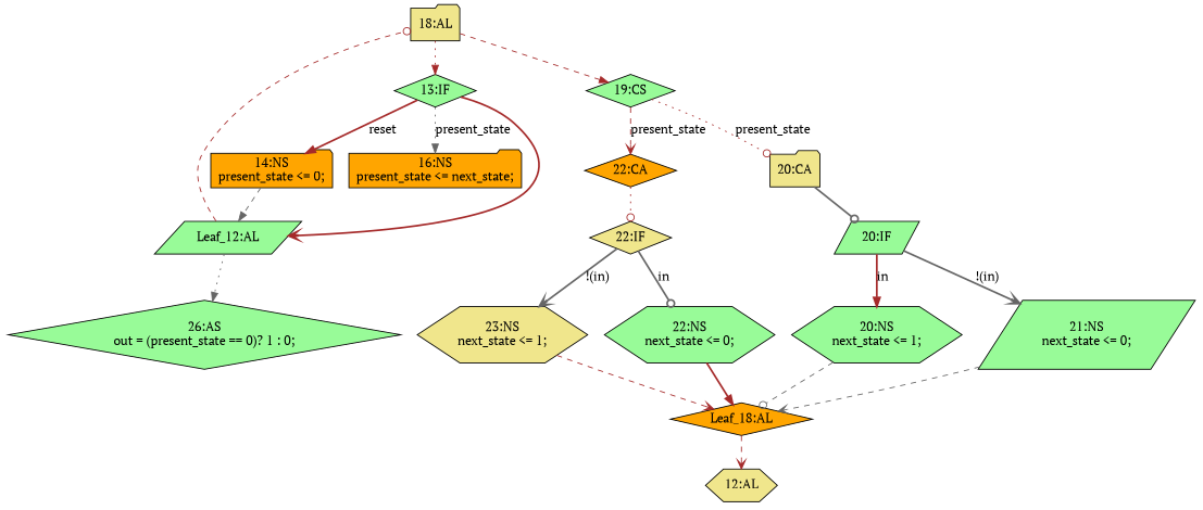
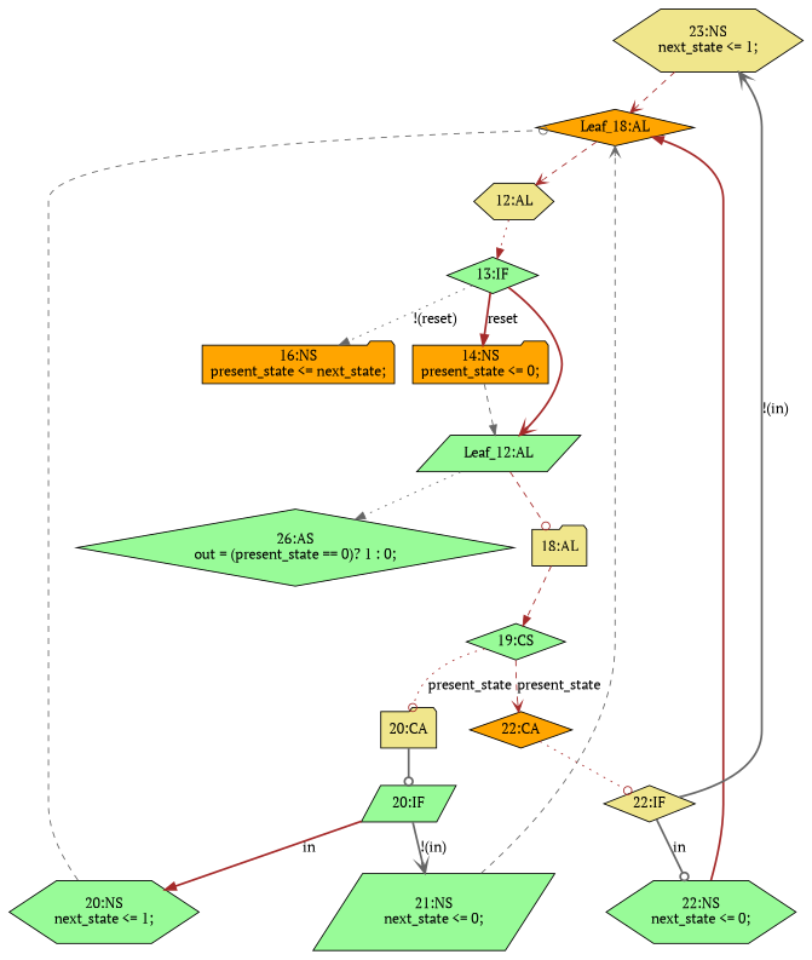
  strict digraph {
    fontname="PT Serif"
    node [fillcolor=palegreen fontname="PT Serif" shape=diamond statements="[]" style=filled typ=NonblockingSubstitution]
    edge [arrowhead=normal color=brown cond="[]" fontname="PT Serif" lineno=None style=dashed]
    n1 [ast="<pyverilog.vparser.ast.NonblockingSubstitution object at 0x7f598e860890>" fillcolor=khaki label="23:NS\nnext_state <= 1;" shape=hexagon statements="[<pyverilog.vparser.ast.NonblockingSubstitution object at 0x7f598e860890>]"]
    n2 [def_var="['next_state']" fillcolor=orange label="Leaf_18:AL" statements="" typ=""]
    n3 [ast="<pyverilog.vparser.ast.Always object at 0x7f598e556bd0>" clk_sens=True fillcolor=khaki label="12:AL" sens="['clk', 'reset']" shape=hexagon typ=Always use_var="['reset', 'next_state']"]
    n4 [ast="<pyverilog.vparser.ast.IfStatement object at 0x7f598e5a4ed0>" label="13:IF" typ=IfStatement]
    n5 [ast="<pyverilog.vparser.ast.NonblockingSubstitution object at 0x7f598e5a4610>" fillcolor=orange label="14:NS\npresent_state <= 0;" shape=folder statements="[<pyverilog.vparser.ast.NonblockingSubstitution object at 0x7f598e5a4610>]"]
    n6 [ast="<pyverilog.vparser.ast.NonblockingSubstitution object at 0x7f598e54ecd0>" fillcolor=orange label="16:NS\npresent_state <= next_state;" shape=folder statements="[<pyverilog.vparser.ast.NonblockingSubstitution object at 0x7f598e54ecd0>]"]
    n7 [def_var="['present_state']" label="Leaf_12:AL" shape=parallelogram statements="" typ=""]
    n8 [ast="<pyverilog.vparser.ast.NonblockingSubstitution object at 0x7f598e5a7ad0>" label="20:NS\nnext_state <= 1;" shape=hexagon statements="[<pyverilog.vparser.ast.NonblockingSubstitution object at 0x7f598e5a7ad0>]"]
    n9 [ast="<pyverilog.vparser.ast.Always object at 0x7f598e5b2250>" clk_sens=False fillcolor=khaki label="18:AL" sens="['present_state', 'in']" shape=folder typ=Always use_var="['present_state', 'in']"]
    n10 [ast="<pyverilog.vparser.ast.Assign object at 0x7f598e458b10>" def_var="['out']" label="26:AS\nout = (present_state == 0)? 1 : 0;" typ=Assign use_var="['present_state']"]
    n11 [ast="<pyverilog.vparser.ast.IfStatement object at 0x7f598e5a7150>" label="20:IF" shape=parallelogram typ=IfStatement]
    n12 [ast="<pyverilog.vparser.ast.NonblockingSubstitution object at 0x7f598e5a7f50>" label="21:NS\nnext_state <= 0;" shape=parallelogram statements="[<pyverilog.vparser.ast.NonblockingSubstitution object at 0x7f598e5a7f50>]"]
    n13 [ast="<pyverilog.vparser.ast.NonblockingSubstitution object at 0x7f598e8607d0>" label="22:NS\nnext_state <= 0;" shape=hexagon statements="[<pyverilog.vparser.ast.NonblockingSubstitution object at 0x7f598e8607d0>]"]
    n14 [ast="<pyverilog.vparser.ast.CaseStatement object at 0x7f598e5bd4d0>" label="19:CS" typ=CaseStatement]
    n15 [ast="<pyverilog.vparser.ast.Case object at 0x7f598e5a7450>" fillcolor=orange label="22:CA" typ=Case]
    n16 [ast="<pyverilog.vparser.ast.IfStatement object at 0x7f598e860450>" fillcolor=khaki label="22:IF" typ=IfStatement]
    n17 [ast="<pyverilog.vparser.ast.Case object at 0x7f598e5b2390>" fillcolor=khaki label="20:CA" shape=folder typ=Case]
    n1 -> n2 [arrowhead=vee]
    n2 -> n3 [arrowhead=vee cond="" lineno=""]
-   n9 -> n4 [style=dotted]
+   n3 -> n4 [style=dotted]
    n4 -> n5 [cond="['reset']" label=reset lineno=13 style=bold]
-   n4 -> n6 [color=gray40 cond="['reset']" label=present_state lineno=13 style=dotted]
+   n4 -> n6 [color=gray40 cond="['reset']" label="!(reset)" lineno=13 style=dotted]
    n4 -> n7 [arrowhead=vee style=bold]
    n5 -> n7 [color=gray40]
    n7 -> n9 [arrowhead=odot cond="" lineno=""]
    n7 -> n10 [color=gray40 style=dotted cond="" lineno=""]
    n8 -> n2 [arrowhead=odot color=gray40]
    n9 -> n14
    n11 -> n8 [cond="['in']" label=in lineno=20 style=bold]
    n11 -> n12 [arrowhead=vee color=gray40 cond="['in']" label="!(in)" lineno=20 style=bold]
    n12 -> n2 [arrowhead=vee color=gray40]
    n13 -> n2 [style=bold]
    n14 -> n15 [arrowhead=vee cond="['present_state']" label=present_state lineno=19]
    n14 -> n17 [arrowhead=odot cond="['present_state']" label=present_state lineno=19 style=dotted]
    n15 -> n16 [arrowhead=odot style=dotted]
    n16 -> n1 [arrowhead=vee color=gray40 cond="['in']" label="!(in)" lineno=22 style=bold]
    n16 -> n13 [arrowhead=odot color=gray40 cond="['in']" label=in lineno=22 style=bold]
    n17 -> n11 [arrowhead=odot color=gray40 style=bold]
  }
